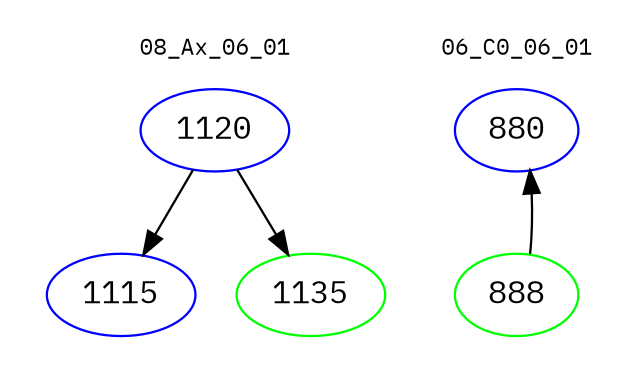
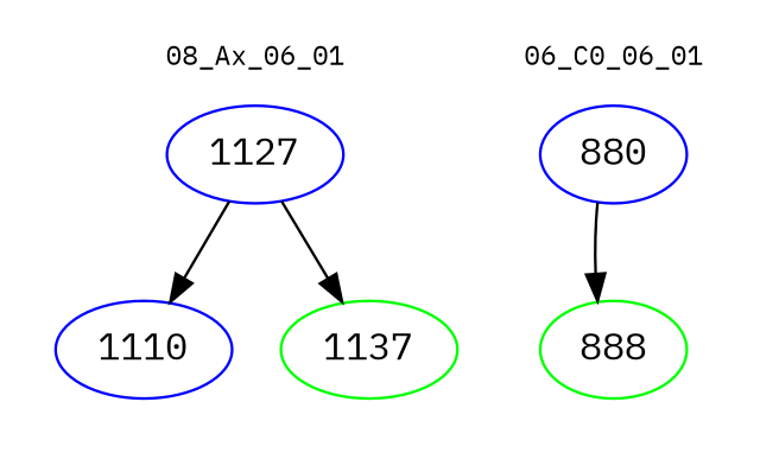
  digraph {
    fontname="IBM Plex Mono"
    node [color=blue fontname="IBM Plex Mono"]
    edge [color=black fontname="IBM Plex Mono"]
-   n1 [label=1120]
-   n2 [label=1115]
-   n3 [color=green label=1135]
+   n1 [label=1127]
+   n2 [label=1110]
+   n3 [color=green label=1137]
    n4 [label=880]
    n5 [color=green label=888]
    subgraph cluster_1 {
      color=white
      fontsize=10
      label="08_Ax_06_01"
      n1
      n2
      n3
    }
    subgraph cluster_2 {
      color=white
      fontsize=10
      label="06_C0_06_01"
      n4
      n5
    }
    n1 -> n2
    n1 -> n3
-   n5 -> n4
+   n4 -> n5
  }
